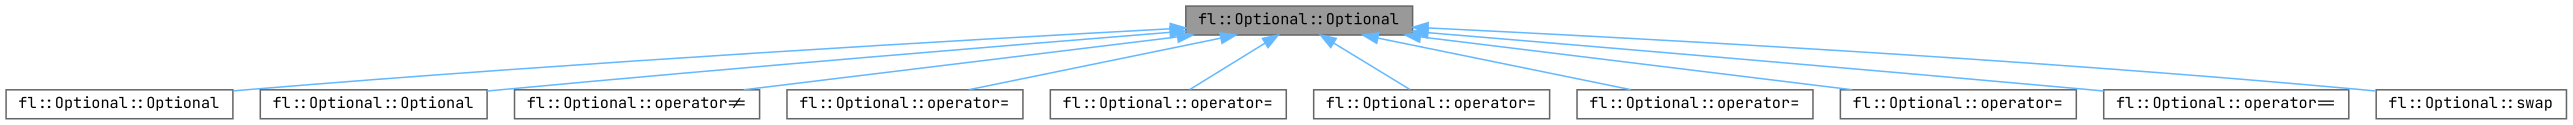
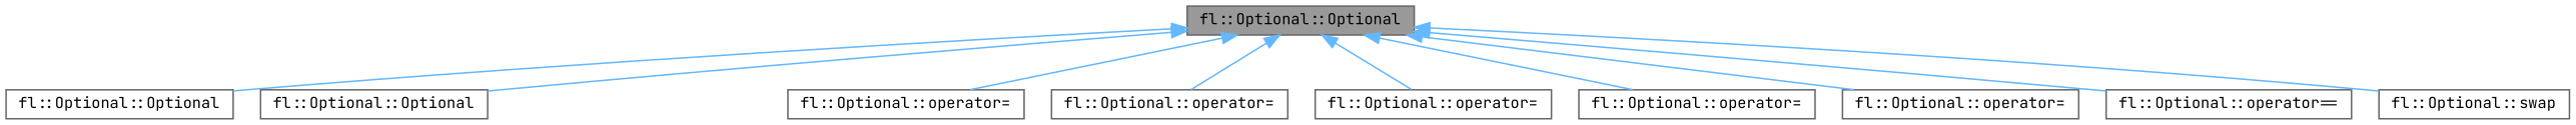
  digraph {
    rankdir=TB
    fontname="JetBrains Mono"
    node [color=grey40 fillcolor=white fontname="JetBrains Mono" fontsize=10 shape=box style=filled]
    edge [color=steelblue1 dir=back fontname="JetBrains Mono" fontsize=10 labelfontname=Helvetica labelfontsize=10 style=solid]
    n1 [color=gray40 fillcolor=grey60 fontcolor=black height=0.2 label="fl::Optional::Optional" width=0.4]
    n2 [height=0.2 label="fl::Optional::Optional" width=0.4]
    n3 [height=0.2 label="fl::Optional::Optional" width=0.4]
-   n4 [height=0.2 label="fl::Optional::operator!=" width=0.4]
    n5 [height=0.2 label="fl::Optional::operator=" width=0.4]
    n6 [height=0.2 label="fl::Optional::operator=" width=0.4]
    n7 [height=0.2 label="fl::Optional::operator=" width=0.4]
    n8 [height=0.2 label="fl::Optional::operator=" width=0.4]
    n9 [height=0.2 label="fl::Optional::operator=" width=0.4]
    n10 [height=0.2 label="fl::Optional::operator==" width=0.4]
    n11 [height=0.2 label="fl::Optional::swap" width=0.4]
    n1 -> n2
    n1 -> n3
-   n1 -> n4
    n1 -> n5
    n1 -> n6
    n1 -> n7
    n1 -> n8
    n1 -> n9
    n1 -> n10
    n1 -> n11
  }
